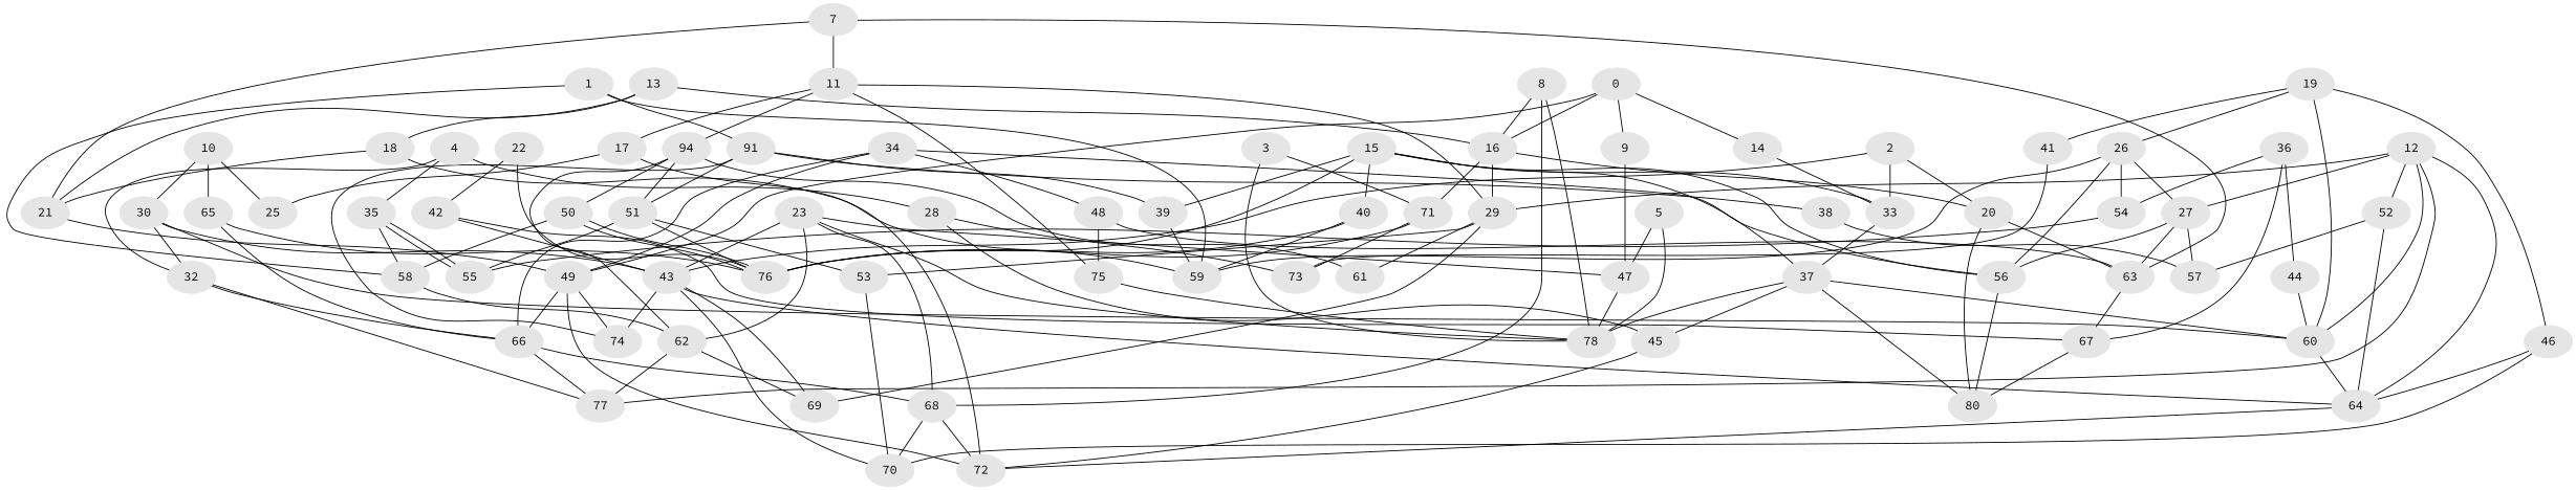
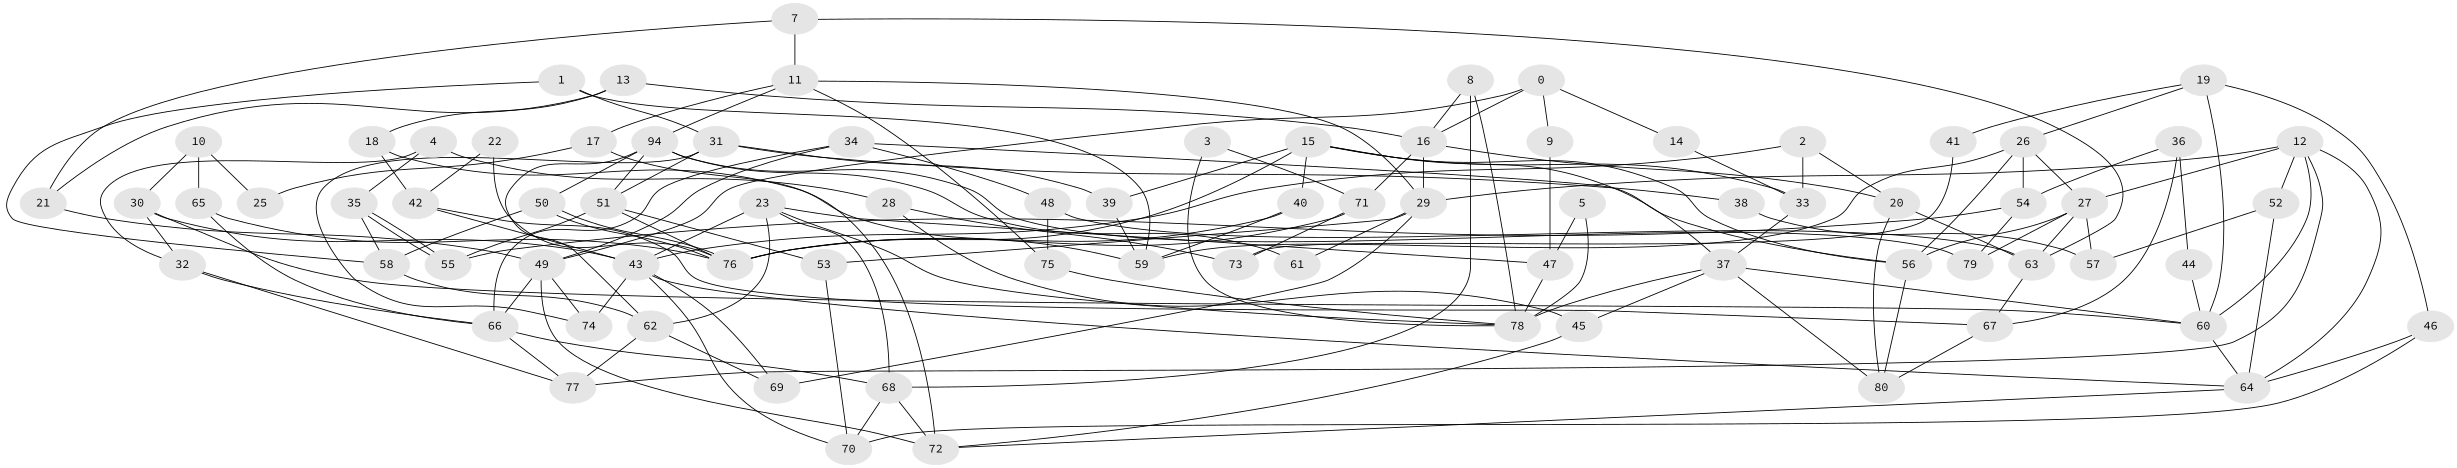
  graph {
    fontname="Source Code Pro"
    node [color=gray90 fontname="Source Code Pro" style=filled]
    edge [fontname="Source Code Pro"]
    1
-   31 [label=91]
+   31
    58
    59
    39
    51
    38
    74
    62
    2
    20
    33
    43
    63
    80
    37
    64
    69
    70
    3
    71
    78
    76
    73
    4
    28
    32
    35
    45
    77
    66
    55
    5
    47
    n35 [label=0]
    9
    14
    16
    49
    29
    72
    7
    11
    21
    17
    n46 [label=94]
    75
    67
    8
    68
    10
    25
    30
    65
    60
+   79
    50
    61
    53
    12
    27
    52
    56
    57
    13
    18
    15
    40
    19
    26
    41
    46
    54
    22
    42
    23
    34
    48
    36
    44
    1 -- 31
    1 -- 58
    1 -- 59
    31 -- 39
    31 -- 51
    31 -- 38
    31 -- 74
    58 -- 62
    39 -- 59
    51 -- 76
    51 -- 55
    51 -- 53
    38 -- 57
    62 -- 69
    62 -- 77
    2 -- 20
    2 -- 33
    2 -- 43
    20 -- 63
    20 -- 80
    33 -- 37
    43 -- 74
    43 -- 64
    43 -- 69
    43 -- 70
    63 -- 67
    37 -- 80
    37 -- 78
    37 -- 45
    37 -- 60
    64 -- 72
    3 -- 71
    3 -- 78
    71 -- 76
    71 -- 73
    4 -- 28
    4 -- 32
    4 -- 35
    28 -- 73
    28 -- 45
    32 -- 77
    32 -- 66
    35 -- 58
    35 -- 55
    35 -- 55
    45 -- 72
    66 -- 77
    66 -- 68
    5 -- 78
    5 -- 47
    47 -- 78
    n35 -- 9
    n35 -- 14
    n35 -- 16
    n35 -- 49
    9 -- 47
    14 -- 33
    16 -- 20
    16 -- 71
    16 -- 29
    49 -- 74
    49 -- 66
    49 -- 72
    29 -- 69
    29 -- 61
    29 -- 53
    7 -- 63
    7 -- 11
    7 -- 21
    11 -- 29
    11 -- 17
    11 -- n46
    11 -- 75
    21 -- 49
    17 -- 72
    17 -- 25
    n46 -- 51
    n46 -- 62
+   n46 -- 79
    n46 -- 50
    n46 -- 61
    75 -- 78
    67 -- 80
    8 -- 78
    8 -- 16
    8 -- 68
    68 -- 70
    68 -- 72
    10 -- 25
    10 -- 30
    10 -- 65
    30 -- 43
    30 -- 32
    30 -- 60
    65 -- 76
    65 -- 66
    60 -- 64
    50 -- 58
    50 -- 76
    50 -- 76
    53 -- 70
    12 -- 64
    12 -- 77
    12 -- 29
    12 -- 60
    12 -- 27
    12 -- 52
    27 -- 63
+   27 -- 79
    27 -- 56
    27 -- 57
    52 -- 64
    52 -- 57
    56 -- 80
    13 -- 16
    13 -- 21
    13 -- 18
    18 -- 59
-   18 -- 21
+   18 -- 42
    15 -- 39
    15 -- 33
    15 -- 37
    15 -- 76
    15 -- 56
    15 -- 40
    40 -- 59
    40 -- 76
    19 -- 60
    19 -- 26
    19 -- 41
    19 -- 46
    26 -- 59
    26 -- 27
    26 -- 56
    26 -- 54
    41 -- 73
    46 -- 64
    46 -- 70
    54 -- 55
+   54 -- 79
    22 -- 76
    22 -- 42
    42 -- 43
    42 -- 67
    23 -- 62
    23 -- 43
    23 -- 78
    23 -- 47
    23 -- 68
    34 -- 66
    34 -- 49
    34 -- 56
    34 -- 48
    48 -- 63
    48 -- 75
    36 -- 67
    36 -- 54
    36 -- 44
    44 -- 60
  }
